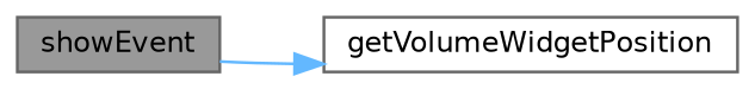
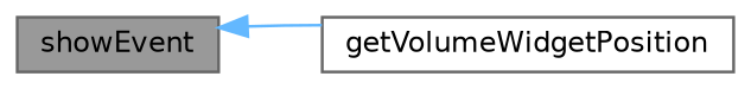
  digraph {
    rankdir=LR
    node [fontname=Helvetica fontsize=10 shape=box style=filled]
    n1 [color=gray40 fillcolor=grey60 fontcolor=black height=0.2 label=showEvent width=0.4]
    n2 [color=grey40 fillcolor=white height=0.2 label=getVolumeWidgetPosition width=0.4]
-   n1 -> n2 [color=steelblue1 fontname=Helvetica fontsize=10 labelfontname=Helvetica labelfontsize=10 style=solid]
+   n2 -> n1 [color=steelblue1 fontname=Helvetica fontsize=10 labelfontname=Helvetica labelfontsize=10 style=solid]
  }
